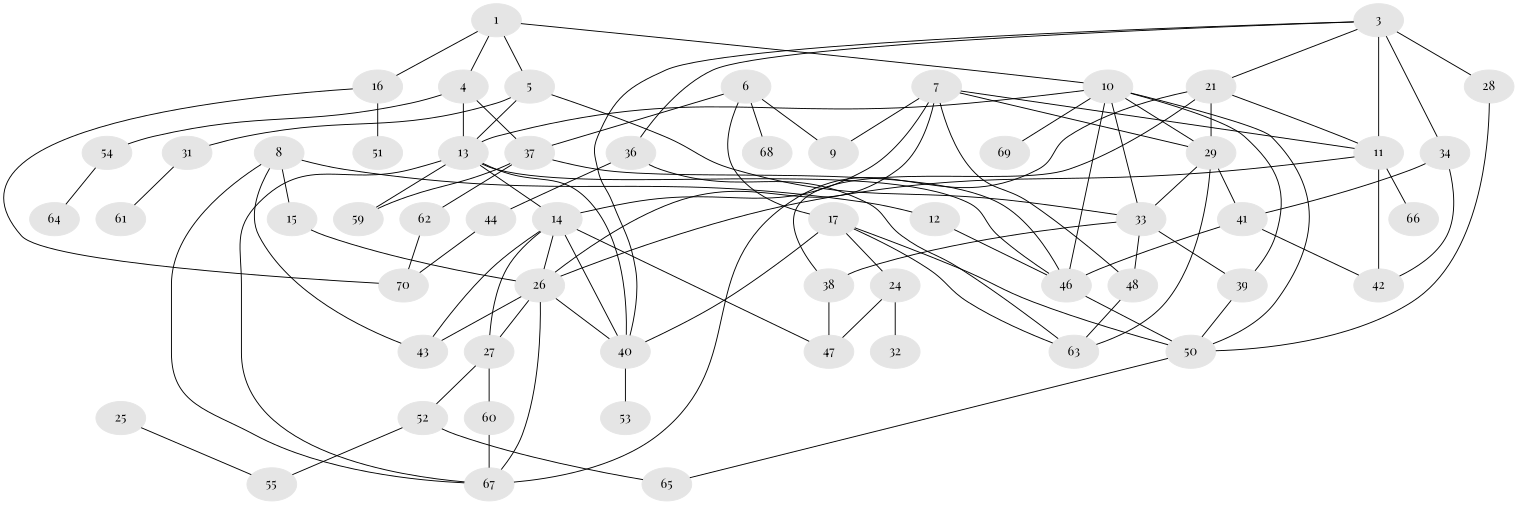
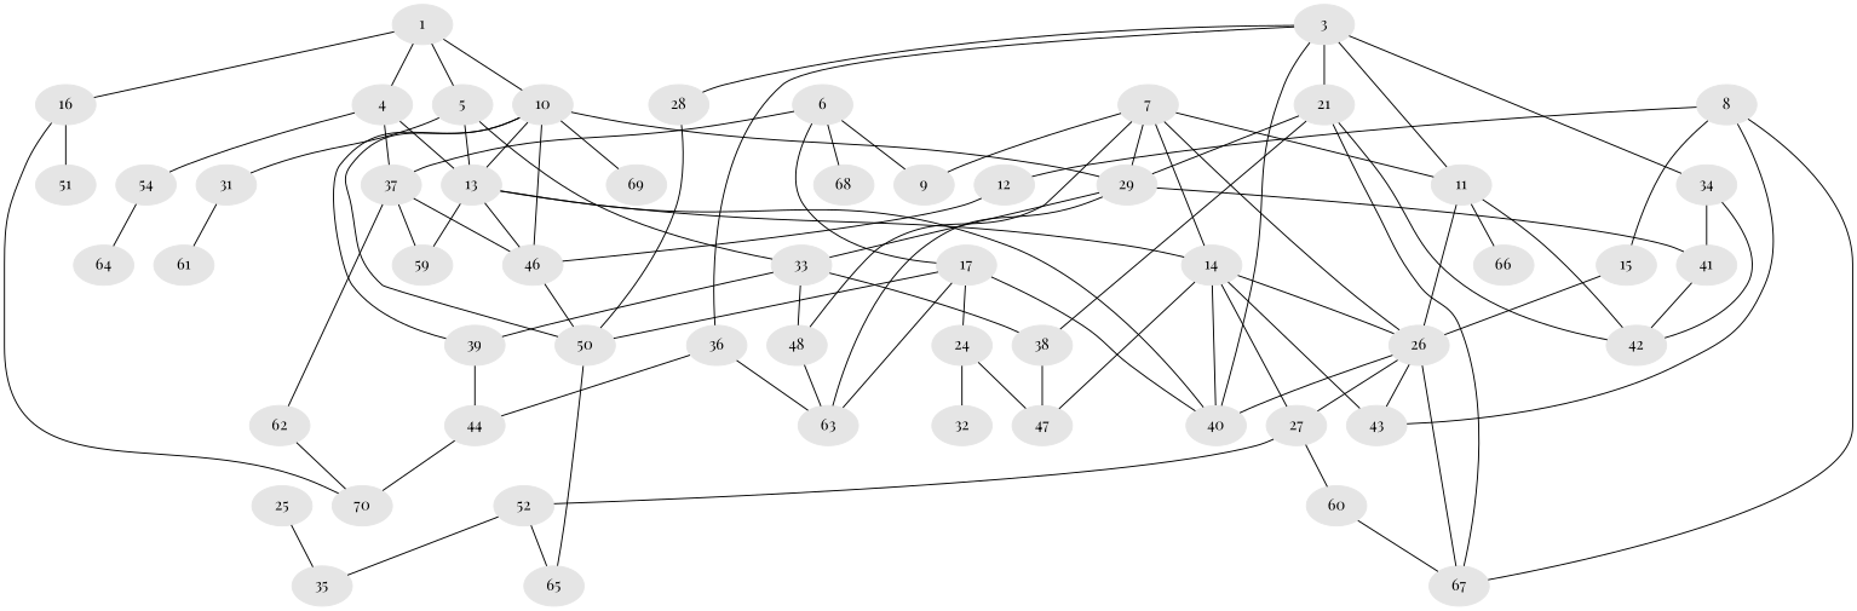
  graph {
    fontname="Playfair Display"
    node [color=gray90 fontname="Playfair Display" style=filled]
    edge [fontname="Playfair Display" weight=1.0]
    n1 [label=5]
    1
    4
    10
    16
    13
    31
    33
    37
    n10 [label=54]
    29
    39
    46
    50
    69
    51
    70
    40
    14
    67
    59
    61
    48
    38
    3
    21
    28
    34
    36
    11
    8
    12
    15
    43
    42
    41
    63
    44
-   53
    62
    64
    6
    9
    17
    68
    24
    7
    26
    66
    27
    47
    65
    52
    60
    32
    25
-   55
+   55 [label=35]
    n1 -- 13
    n1 -- 31
    n1 -- 33 [weight=2.0]
    1 -- n1
    1 -- 4
    1 -- 10
    1 -- 16
    4 -- 13
    4 -- 37
    4 -- n10
    10 -- 13
-   10 -- 33
    10 -- 29
    10 -- 39
    10 -- 46
    10 -- 50
    10 -- 69
    16 -- 51
    16 -- 70
    13 -- 46
    13 -- 40
    13 -- 14
-   13 -- 67
    13 -- 59
    31 -- 61
    33 -- 39
    33 -- 48
    33 -- 38
    37 -- 46
    37 -- 59
    37 -- 62
    n10 -- 64
    29 -- 33
    29 -- 41
    29 -- 63
-   39 -- 50
+   39 -- 44
    46 -- 50
    50 -- 65
-   40 -- 53 [weight=2.0]
    14 -- 40
    14 -- 43
    14 -- 26
    14 -- 27
    14 -- 47
    48 -- 63
    38 -- 47
    3 -- 40
    3 -- 21
    3 -- 28
    3 -- 34
    3 -- 36
    3 -- 11 [weight=2.0]
    21 -- 29
    21 -- 67
    21 -- 38
-   21 -- 11
+   21 -- 42
    28 -- 50
    34 -- 42
    34 -- 41
    36 -- 63
    36 -- 44
    11 -- 42
    11 -- 26
    11 -- 66
    8 -- 67
    8 -- 12
    8 -- 15
    8 -- 43
    12 -- 46
    15 -- 26
-   41 -- 46
    41 -- 42
    44 -- 70
    62 -- 70
    6 -- 37
    6 -- 9
    6 -- 17
    6 -- 68
    17 -- 50
    17 -- 40
    17 -- 63
    17 -- 24
    24 -- 47
    24 -- 32
    7 -- 29
    7 -- 14
    7 -- 48
    7 -- 11
    7 -- 9
    7 -- 26
    26 -- 40
    26 -- 67
    26 -- 43
    26 -- 27
    27 -- 52
    27 -- 60
    52 -- 65
    52 -- 55
    60 -- 67
    25 -- 55
  }
